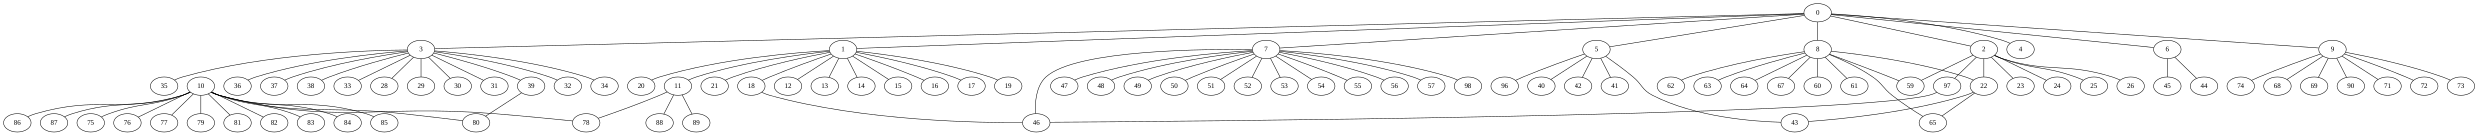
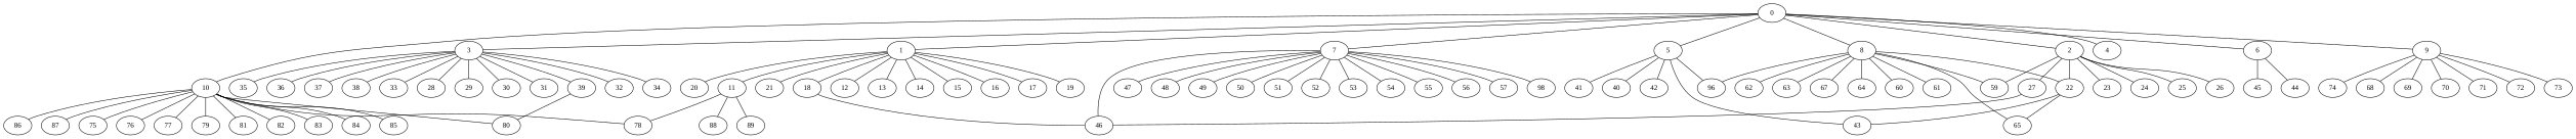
  graph {
    fontname="Liberation Serif"
    node [fontname="Liberation Serif"]
    edge [fontname="Liberation Serif"]
    0
    1
    2
    3
    4
    5
    6
    7
    8
    9
    10
    11
    12
    13
    14
    15
    16
    17
    18
    19
    20
    21
    22
    23
    24
    25
    26
-   27 [label=97]
+   27
    59
    32
    34
    35
    36
    37
    38
    33
    39
    28
    29
    30
    31
    40
    42
    43
    41
    n46 [label=96]
    44
    45
    46
    47
    48
    49
    50
    51
    52
    53
    54
    55
    56
    57
    n61 [label=98]
    64
    67
    65
    60
    61
    62
    63
    68
    69
-   70 [label=90]
+   70
    71
    72
    73
    74
    75
    76
    77
    78
    79
    80
    81
    82
    83
    84
    85
    86
    87
    88
    89
    0 -- 1
    0 -- 2
    0 -- 3
    0 -- 4
    0 -- 5
    0 -- 6
    0 -- 7
    0 -- 8
    0 -- 9
+   0 -- 10
    1 -- 11
    1 -- 12
    1 -- 13
    1 -- 14
    1 -- 15
    1 -- 16
    1 -- 17
    1 -- 18
    1 -- 19
    1 -- 20
    1 -- 21
    2 -- 22
    2 -- 23
    2 -- 24
    2 -- 25
    2 -- 26
    2 -- 27
    2 -- 59
    3 -- 32
    3 -- 34
    3 -- 35
    3 -- 36
    3 -- 37
    3 -- 38
    3 -- 33
    3 -- 39
    3 -- 28
    3 -- 29
    3 -- 30
    3 -- 31
    5 -- 40
    5 -- 42
    5 -- 43
    5 -- 41
    5 -- n46
    6 -- 44
    6 -- 45
    7 -- 46
    7 -- 47
    7 -- 48
    7 -- 49
    7 -- 50
    7 -- 51
    7 -- 52
    7 -- 53
    7 -- 54
    7 -- 55
    7 -- 56
    7 -- 57
    7 -- n61
    8 -- 22
    8 -- 59
+   8 -- n46
    8 -- 64
    8 -- 67
    8 -- 65
    8 -- 60
    8 -- 61
    8 -- 62
    8 -- 63
    9 -- 68
    9 -- 69
    9 -- 70
    9 -- 71
    9 -- 72
    9 -- 73
    9 -- 74
    10 -- 75
    10 -- 76
    10 -- 77
    10 -- 78
    10 -- 79
    10 -- 80
    10 -- 81
    10 -- 82
    10 -- 83
    10 -- 84
    10 -- 85
    10 -- 86
    10 -- 87
    11 -- 78
    11 -- 88
    11 -- 89
    18 -- 46
    22 -- 43
    22 -- 65
    27 -- 46
    39 -- 80
  }
